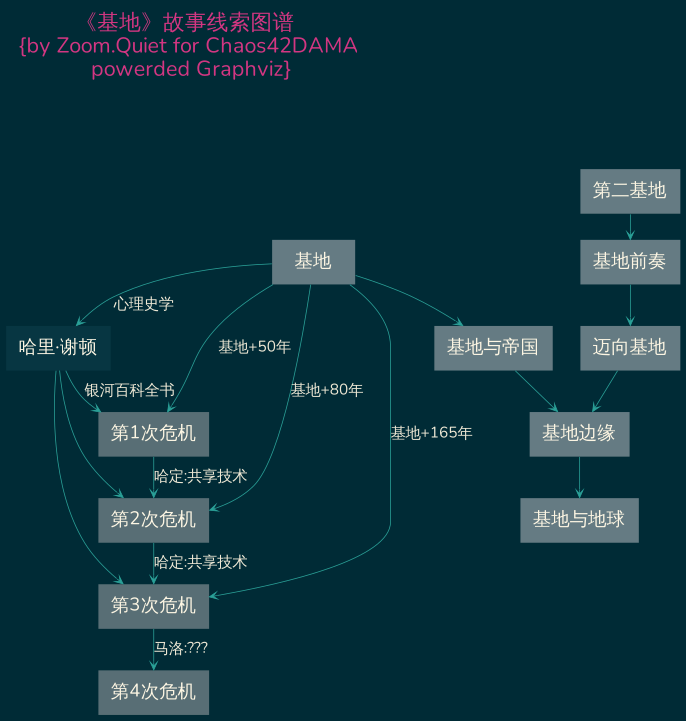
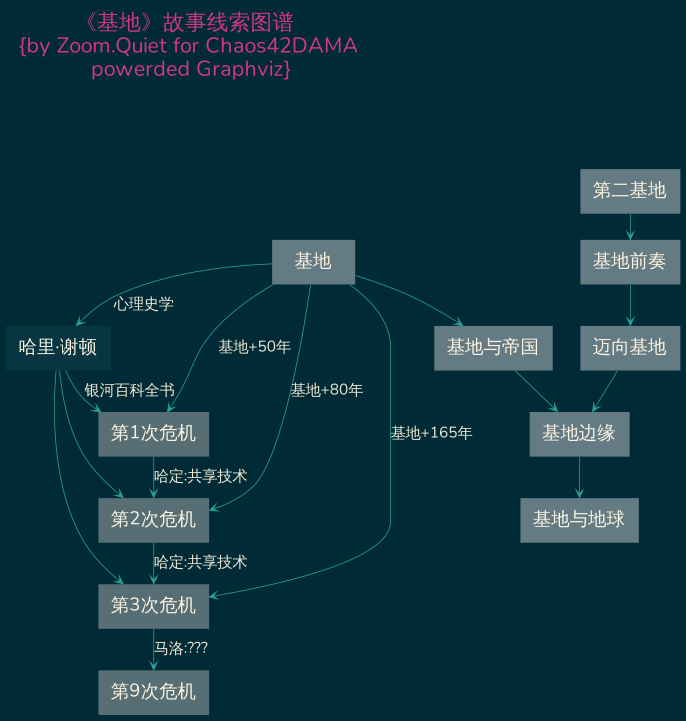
  digraph {
    bgcolor="#002B36"
    fontcolor="#D33682"
    fontname=Nunito
    fontsize=14.0
    label="《基地》故事线索图谱 \n{by Zoom.Quiet for Chaos42DAMA\n powerded Graphviz}"
    labeljust=l
    labelloc=t
    rankdir=TB
    ranksep=0.1
    node [color=gray fillcolor="#657B83" fontcolor="#FDF6E3" fontname=Nunito fontsize=12.0 shape=plaintext style="filled,setlinewidth(0.5)"]
    edge [arrowhead=vee arrowsize=0.5 arrowtail=none color="#2AA198" fontcolor="#EEE8D5" fontname=Nunito fontsize=10.0 style="setlinewidth(0.5)"]
    n1 [height=0.4 label="基地"]
    n2 [height=0.4 label="基地与帝国"]
    n3 [fillcolor="#073642" height=0.4 label="哈里·谢顿"]
    n4 [fillcolor="#586E75" height=0.4 label="第1次危机"]
    n5 [fillcolor="#586E75" height=0.4 label="第2次危机"]
    n6 [fillcolor="#586E75" height=0.4 label="第3次危机"]
    n7 [height=0.4 label="基地边缘"]
-   n8 [fillcolor="#586E75" height=0.4 label="第4次危机"]
+   n8 [fillcolor="#586E75" height=0.4 label="第9次危机"]
    n9 [height=0.4 label="第二基地"]
    n10 [height=0.4 label="基地前奏"]
    n11 [height=0.4 label="迈向基地"]
    n12 [height=0.4 label="基地与地球"]
    n1 -> n2
    n1 -> n3 [label="心理史学"]
    n1 -> n4 [label="基地+50年"]
    n1 -> n5 [label="基地+80年"]
    n1 -> n6 [label="基地+165年"]
    n2 -> n7
    n3 -> n4 [label="银河百科全书"]
    n3 -> n5
    n3 -> n6
    n4 -> n5 [label="哈定:共享技术"]
    n5 -> n6 [label="哈定:共享技术"]
    n6 -> n8 [label="马洛:???"]
    n7 -> n12
    n9 -> n10
    n10 -> n11
    n11 -> n7
  }
